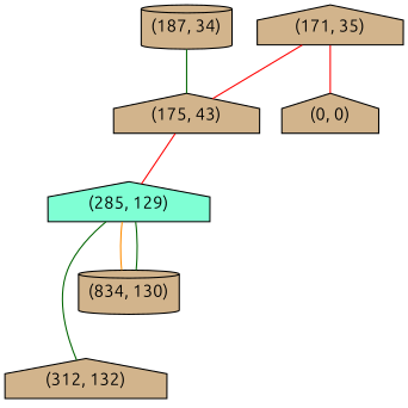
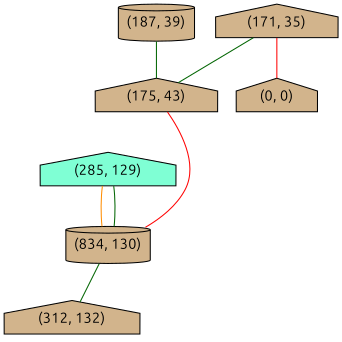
  graph {
    fontname=Ubuntu
    node [fillcolor=tan fontname=Ubuntu shape=house style=filled]
    edge [color=darkgreen fontname=Ubuntu weight=1]
    "(285, 129)" [fillcolor=aquamarine]
    "(312, 132)"
    n3 [label="(834, 130)" shape=cylinder]
-   "(187, 39)" [shape=cylinder label="(187, 34)"]
+   "(187, 39)" [shape=cylinder]
    "(175, 43)"
    "(171, 35)"
    "(0, 0)"
-   "(285, 129)" -- "(312, 132)"
+   n3 -- "(312, 132)"
    "(285, 129)" -- n3 [color=darkorange]
    "(285, 129)" -- n3 [weight=2]
    "(187, 39)" -- "(175, 43)"
-   "(175, 43)" -- "(285, 129)" [color=red]
-   "(171, 35)" -- "(175, 43)" [color=red]
+   "(175, 43)" -- n3 [color=red]
+   "(171, 35)" -- "(175, 43)"
    "(171, 35)" -- "(0, 0)" [color=red weight=4]
  }
